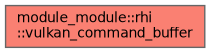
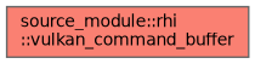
  digraph {
    rankdir=LR
-   n1 [color=grey40 fillcolor=salmon fontname=Helvetica fontsize=10 height=0.2 label="module_module::rhi\l::vulkan_command_buffer" shape=box style=filled width=0.4]
+   n1 [color=grey40 fillcolor=salmon fontname=Helvetica fontsize=10 height=0.2 label="source_module::rhi\l::vulkan_command_buffer" shape=box style=filled width=0.4]
  }
